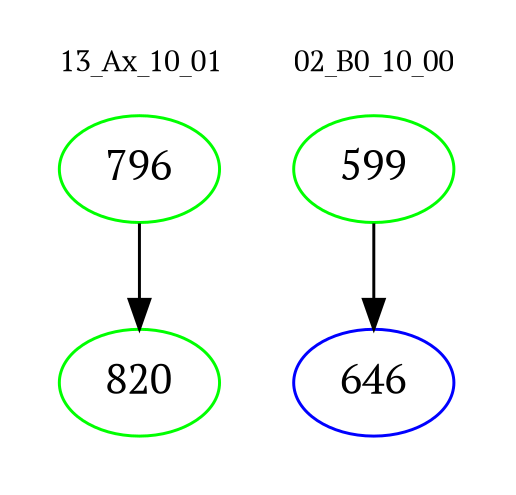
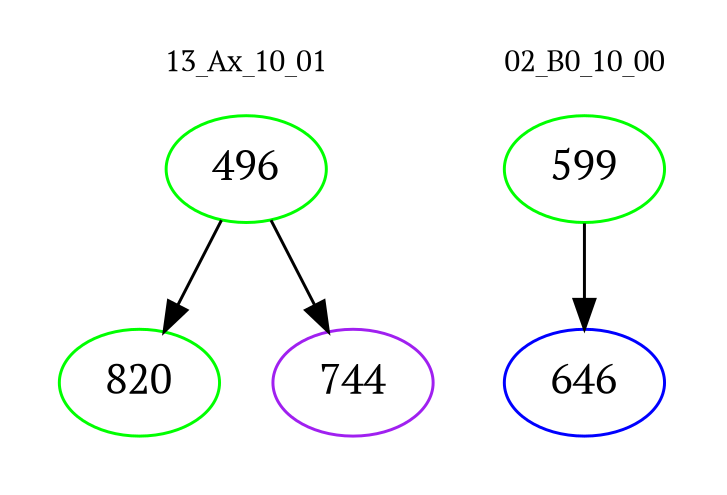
  digraph {
    fontname="PT Serif"
    node [color=green fontname="PT Serif"]
    edge [color=black fontname="PT Serif"]
-   n1 [label=796]
+   n1 [label=496]
    n2 [label=820]
+   n3 [color=purple label=744]
    n4 [label=599]
    n5 [color=blue label=646]
    subgraph cluster_1 {
      color=white
      fontsize=10
      label="13_Ax_10_01"
      n1
      n2
+     n3
    }
    subgraph cluster_2 {
      color=white
      fontsize=10
      label="02_B0_10_00"
      n4
      n5
    }
    n1 -> n2
+   n1 -> n3
    n4 -> n5
  }
